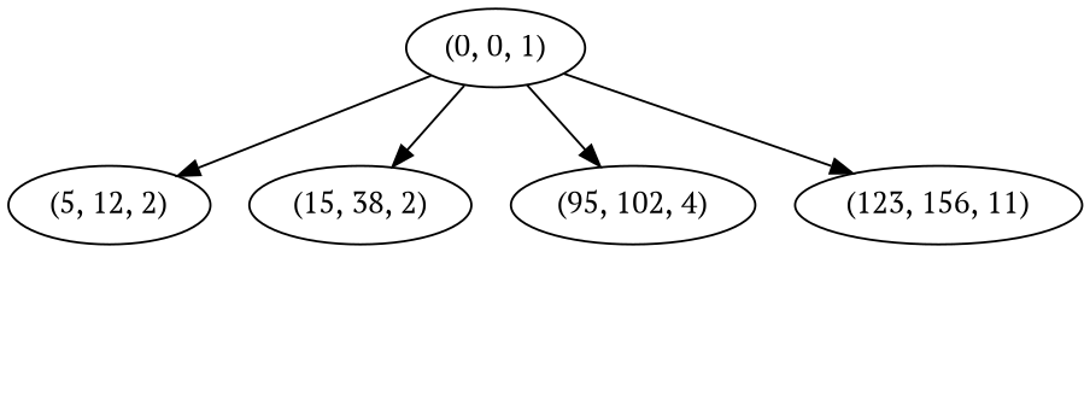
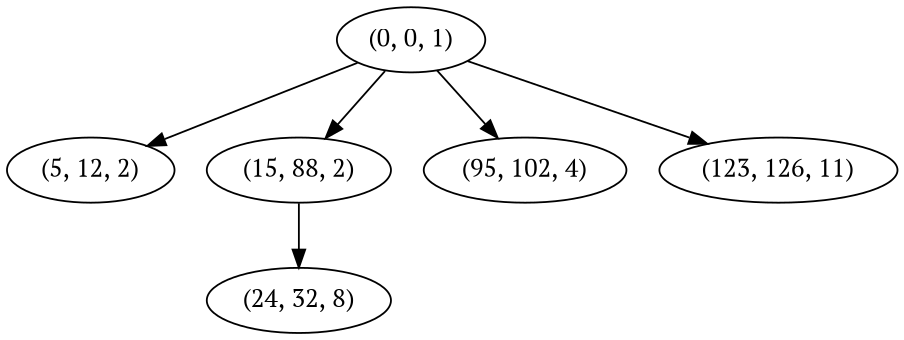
  digraph {
    fontname="PT Serif"
    node [fontname="PT Serif"]
    edge [fontname="PT Serif"]
    n1 [label="(0, 0, 1)"]
    "(5, 12, 2)"
-   "(15, 38, 2)"
+   "(15, 38, 2)" [label="(15, 88, 2)"]
    "(95, 102, 4)"
-   "(123, 126, 11)" [label="(123, 156, 11)"]
+   "(123, 126, 11)"
+   "(24, 32, 8)"
    n1 -> "(5, 12, 2)"
    n1 -> "(15, 38, 2)"
    n1 -> "(95, 102, 4)"
    n1 -> "(123, 126, 11)"
+   "(15, 38, 2)" -> "(24, 32, 8)"
  }
